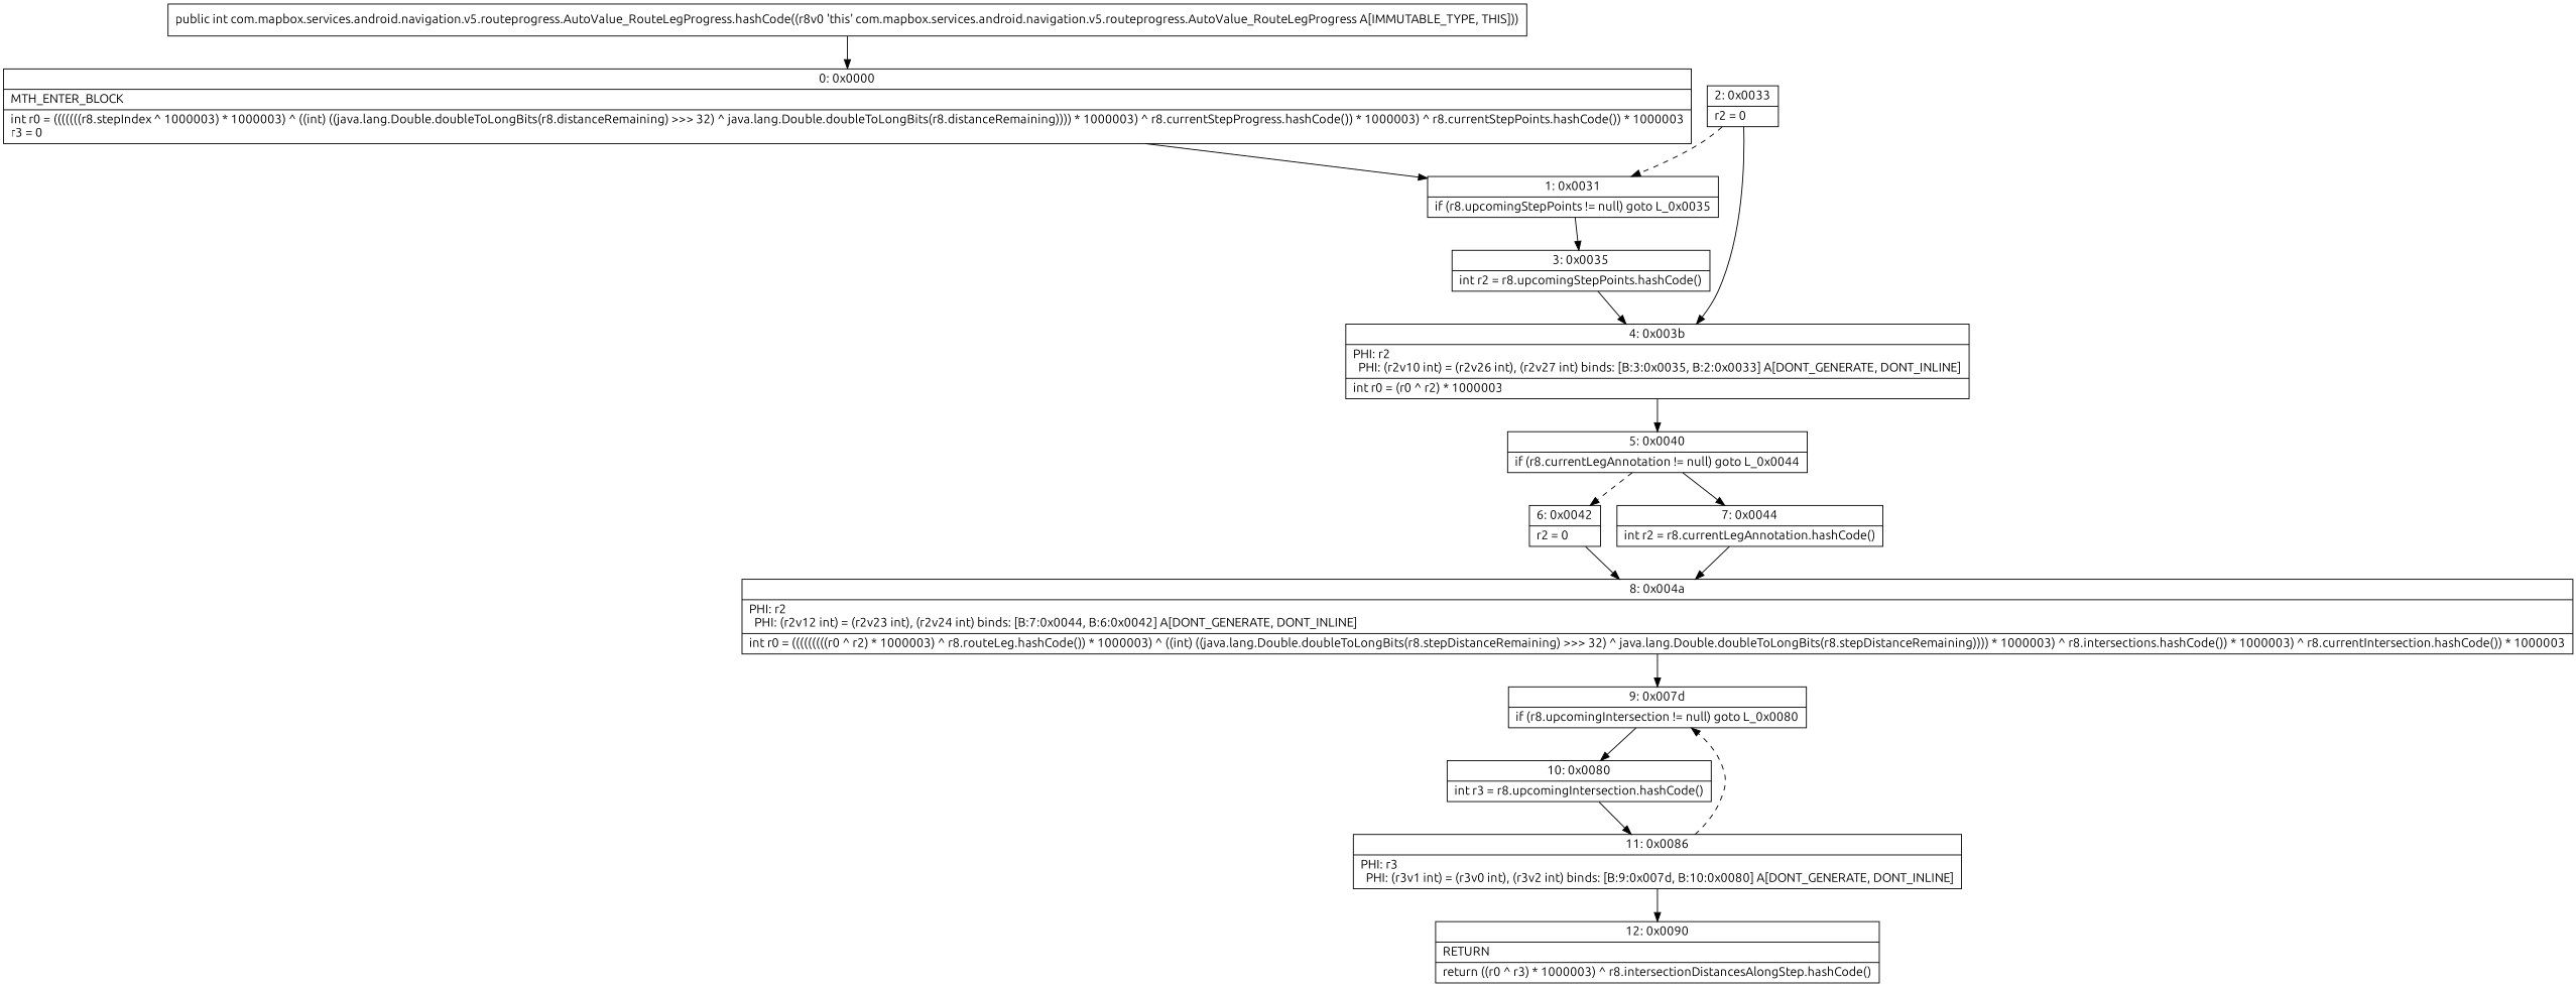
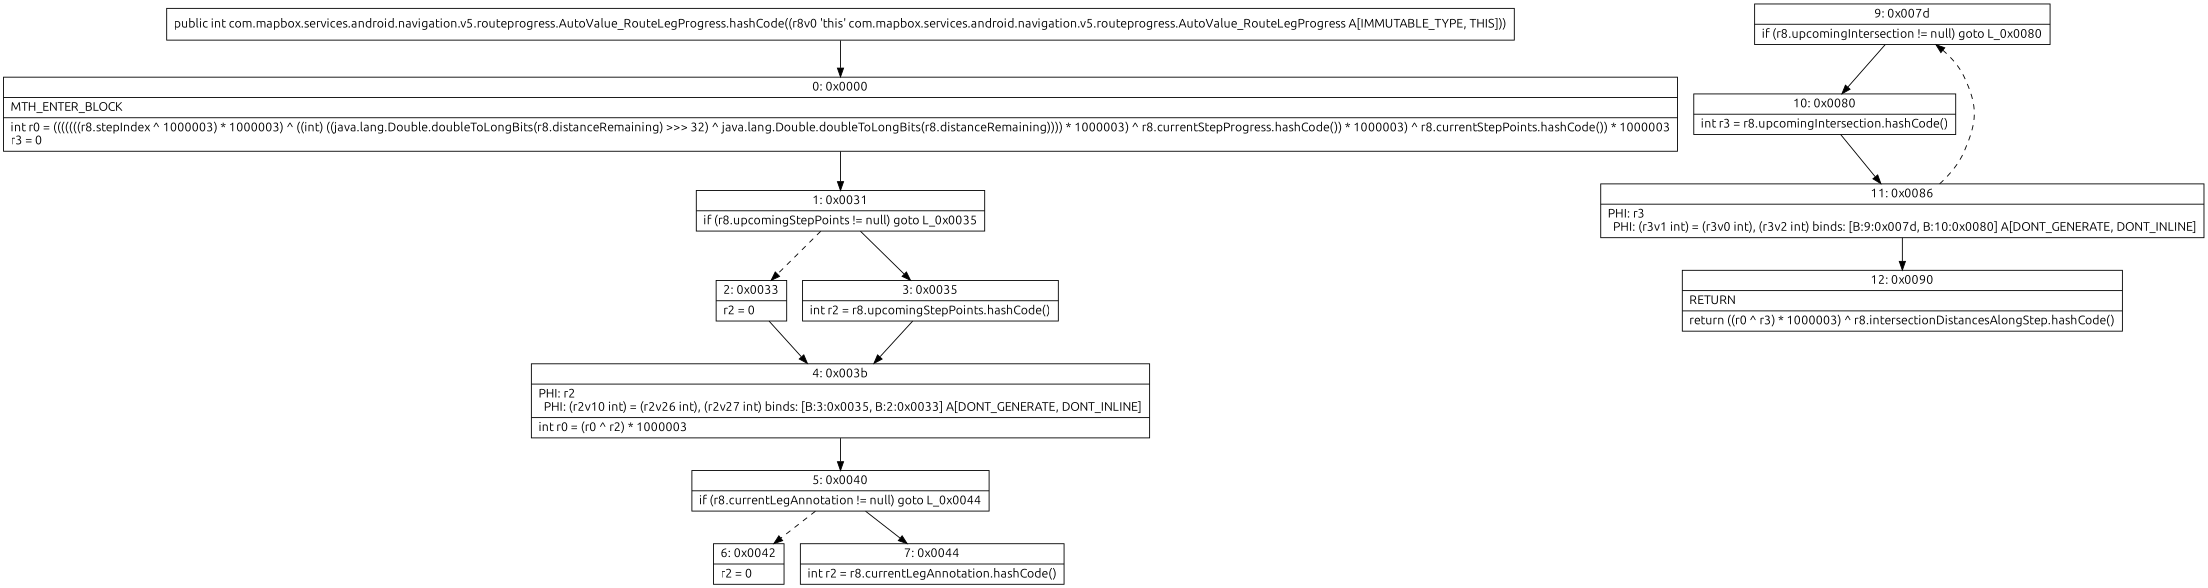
  digraph {
    fontname=Ubuntu
    node [fontname=Ubuntu shape=record]
    edge [fontname=Ubuntu]
    n1 [label="{0\:\ 0x0000|MTH_ENTER_BLOCK\l|int r0 = (((((((r8.stepIndex ^ 1000003) * 1000003) ^ ((int) ((java.lang.Double.doubleToLongBits(r8.distanceRemaining) \>\>\> 32) ^ java.lang.Double.doubleToLongBits(r8.distanceRemaining)))) * 1000003) ^ r8.currentStepProgress.hashCode()) * 1000003) ^ r8.currentStepPoints.hashCode()) * 1000003\lr3 = 0\l}"]
    n2 [label="{1\:\ 0x0031|if (r8.upcomingStepPoints != null) goto L_0x0035\l}"]
    n3 [label="{2\:\ 0x0033|r2 = 0\l}"]
    n4 [label="{3\:\ 0x0035|int r2 = r8.upcomingStepPoints.hashCode()\l}"]
    n5 [label="{4\:\ 0x003b|PHI: r2 \l  PHI: (r2v10 int) = (r2v26 int), (r2v27 int) binds: [B:3:0x0035, B:2:0x0033] A[DONT_GENERATE, DONT_INLINE]\l|int r0 = (r0 ^ r2) * 1000003\l}"]
    n6 [label="{5\:\ 0x0040|if (r8.currentLegAnnotation != null) goto L_0x0044\l}"]
    n7 [label="{6\:\ 0x0042|r2 = 0\l}"]
    n8 [label="{7\:\ 0x0044|int r2 = r8.currentLegAnnotation.hashCode()\l}"]
-   n9 [label="{8\:\ 0x004a|PHI: r2 \l  PHI: (r2v12 int) = (r2v23 int), (r2v24 int) binds: [B:7:0x0044, B:6:0x0042] A[DONT_GENERATE, DONT_INLINE]\l|int r0 = (((((((((r0 ^ r2) * 1000003) ^ r8.routeLeg.hashCode()) * 1000003) ^ ((int) ((java.lang.Double.doubleToLongBits(r8.stepDistanceRemaining) \>\>\> 32) ^ java.lang.Double.doubleToLongBits(r8.stepDistanceRemaining)))) * 1000003) ^ r8.intersections.hashCode()) * 1000003) ^ r8.currentIntersection.hashCode()) * 1000003\l}"]
    n10 [label="{9\:\ 0x007d|if (r8.upcomingIntersection != null) goto L_0x0080\l}"]
    n11 [label="{10\:\ 0x0080|int r3 = r8.upcomingIntersection.hashCode()\l}"]
    n12 [label="{11\:\ 0x0086|PHI: r3 \l  PHI: (r3v1 int) = (r3v0 int), (r3v2 int) binds: [B:9:0x007d, B:10:0x0080] A[DONT_GENERATE, DONT_INLINE]\l}"]
    n13 [label="{12\:\ 0x0090|RETURN\l|return ((r0 ^ r3) * 1000003) ^ r8.intersectionDistancesAlongStep.hashCode()\l}"]
    n14 [label="{public int com.mapbox.services.android.navigation.v5.routeprogress.AutoValue_RouteLegProgress.hashCode((r8v0 'this' com.mapbox.services.android.navigation.v5.routeprogress.AutoValue_RouteLegProgress A[IMMUTABLE_TYPE, THIS])) }"]
    n1 -> n2
-   n3 -> n2 [style=dashed]
+   n2 -> n3 [style=dashed]
    n2 -> n4
    n3 -> n5
    n4 -> n5
    n5 -> n6
    n6 -> n7 [style=dashed]
    n6 -> n8
-   n7 -> n9
-   n8 -> n9
-   n9 -> n10
    n10 -> n11
    n11 -> n12
    n12 -> n10 [style=dashed]
    n12 -> n13
    n14 -> n1
  }
